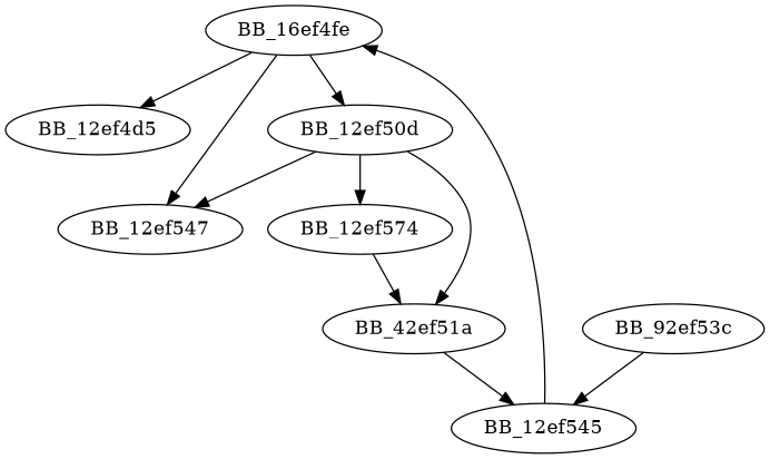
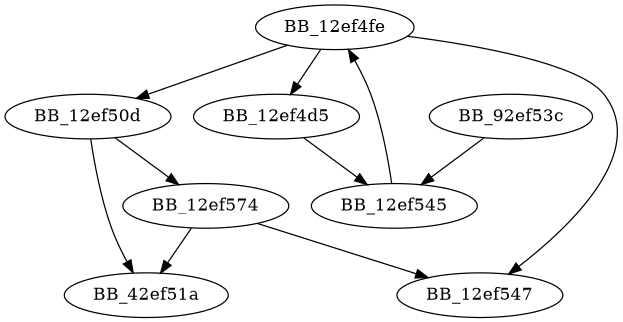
  digraph {
-   BB_12ef4fe [label=BB_16ef4fe]
+   BB_12ef4fe
    BB_12ef4d5
    BB_12ef50d
    BB_12ef547
    n5 [label=BB_12ef574]
    n6 [label=BB_42ef51a]
    BB_12ef545
    n8 [label=BB_92ef53c]
    BB_12ef4fe -> BB_12ef4d5
    BB_12ef4fe -> BB_12ef50d
    BB_12ef4fe -> BB_12ef547
    BB_12ef50d -> n5
    BB_12ef50d -> n6
-   BB_12ef50d -> BB_12ef547
+   n5 -> BB_12ef547
    n5 -> n6
-   n6 -> BB_12ef545
+   BB_12ef4d5 -> BB_12ef545
    BB_12ef545 -> BB_12ef4fe
    n8 -> BB_12ef545
  }
